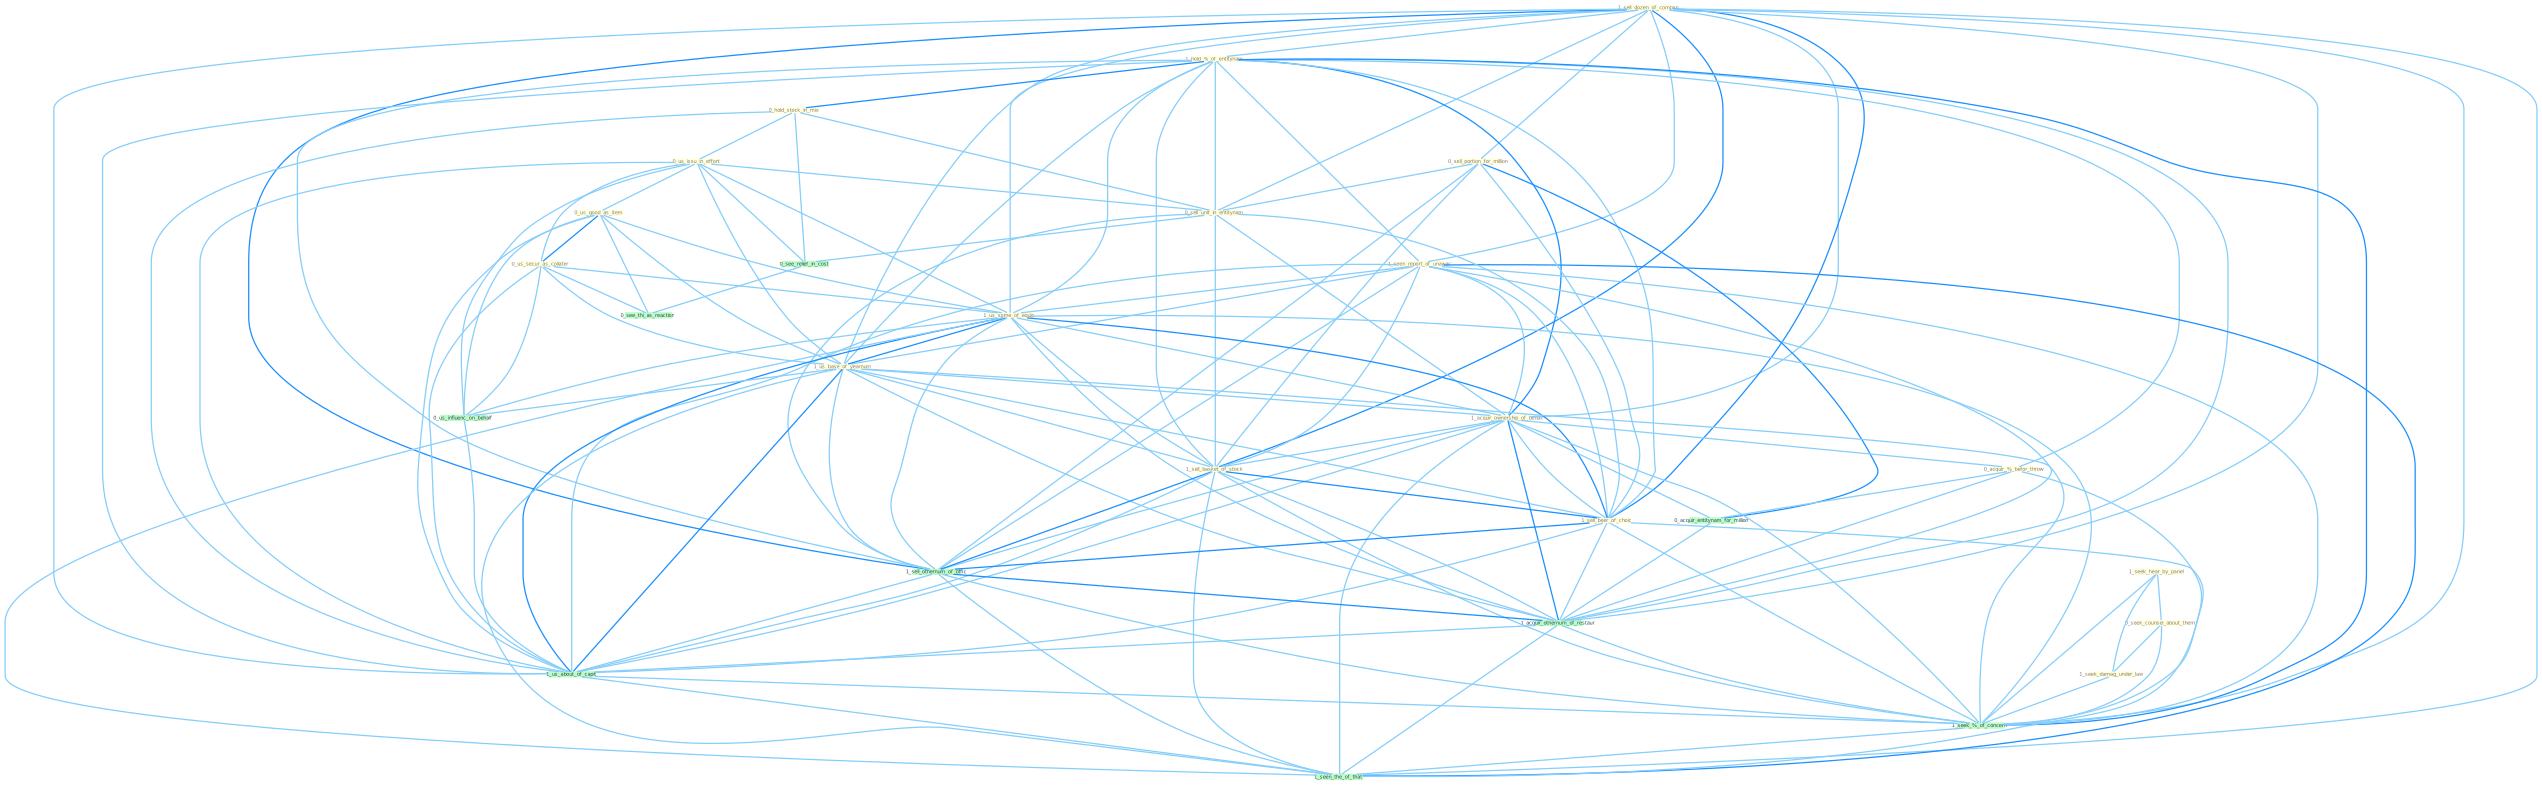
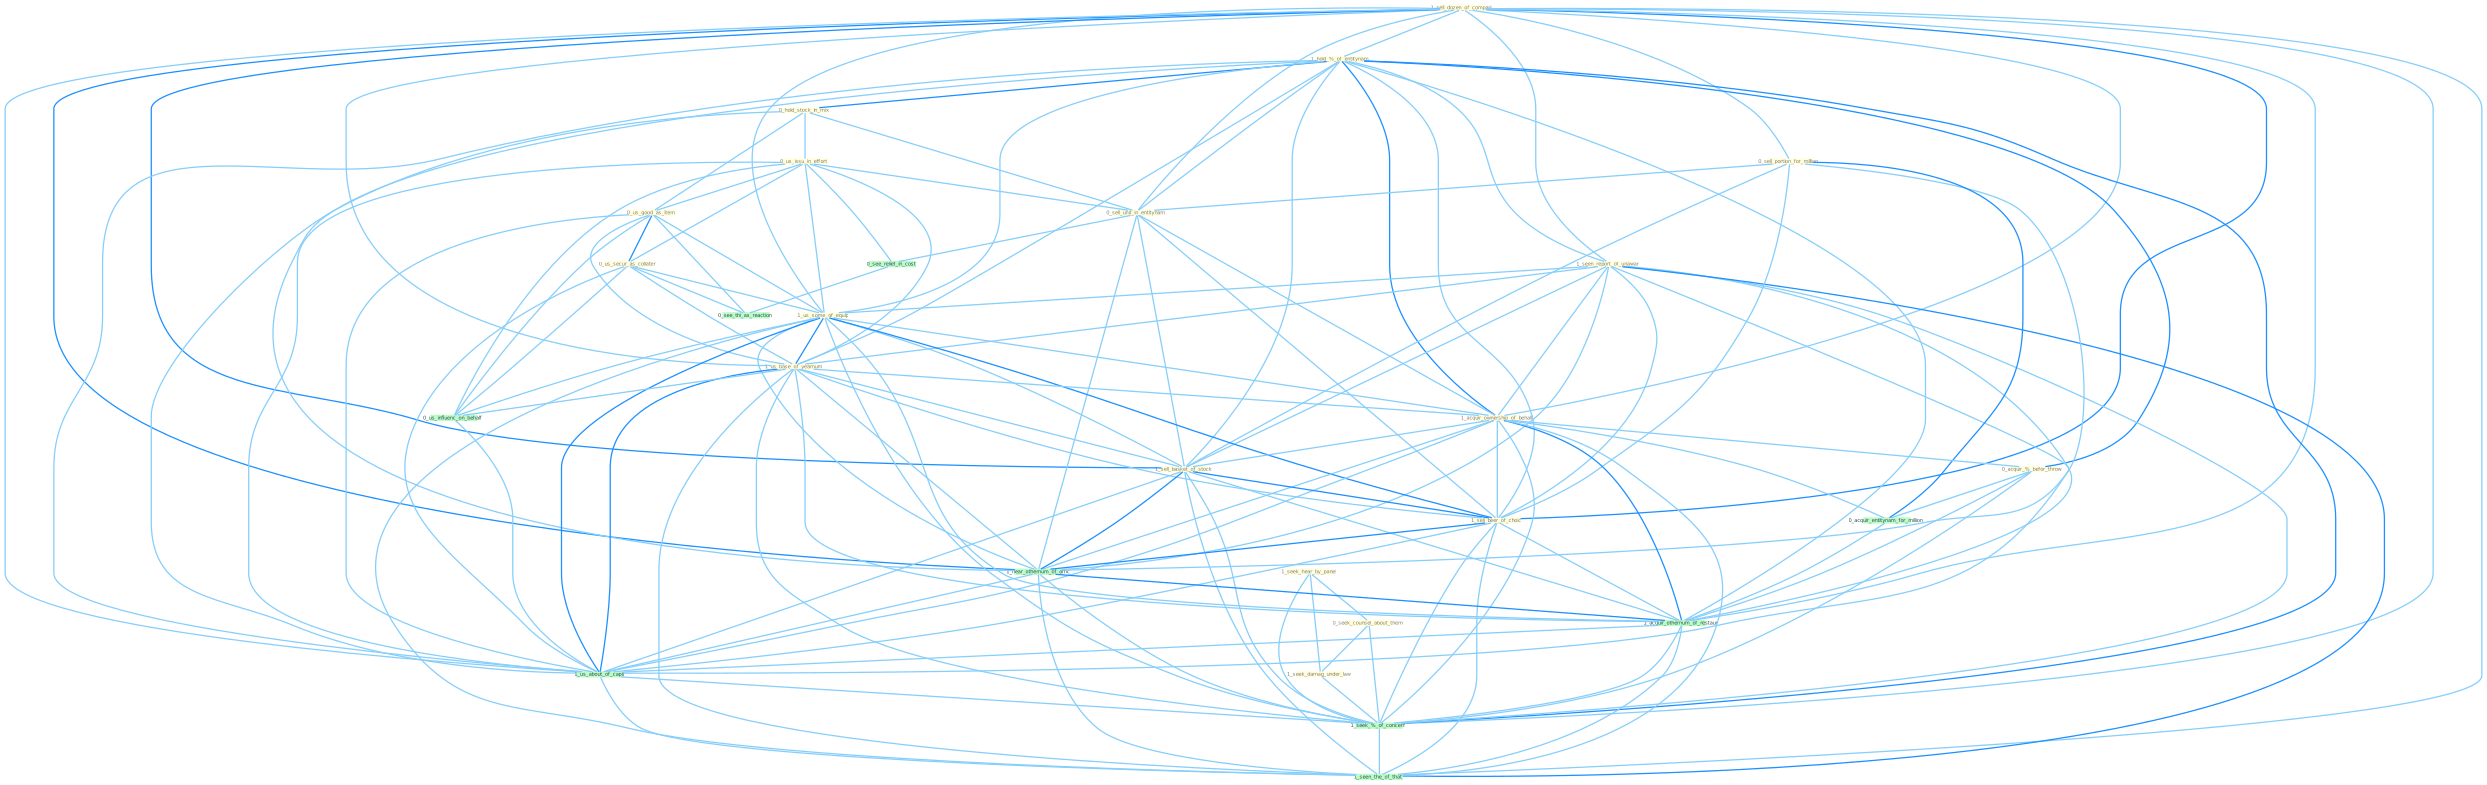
  graph {
    fontname="DejaVu Sans"
    node [color="#ffffe0" fixedsize=true fontcolor="#8b7d6b" fontname="DejaVu Sans" fontsize=4 shape=polygon style=filled]
    edge [color="#87cefa" fontname="DejaVu Sans" w=1]
    "1_sell_dozen_of_compani " [height=.06 width=.5]
    "1_seek_hear_by_panel " [height=.06 width=.5]
    "1_hold_%_of_entitynam " [height=.06 width=.5]
    "0_hold_stock_in_mix " [height=.06 width=.5]
    "0_us_issu_in_effort " [height=.06 width=.5]
    "1_seen_report_of_unawar " [height=.06 width=.5]
    "0_seek_counsel_about_them " [height=.06 width=.5]
    "0_us_good_as_item " [height=.06 width=.5]
    "0_sell_portion_for_million " [height=.06 width=.5]
    "0_sell_unit_in_entitynam " [height=.06 width=.5]
    "0_us_secur_as_collater " [height=.06 width=.5]
    "1_seek_damag_under_law " [height=.06 width=.5]
    "1_us_some_of_equip " [height=.06 width=.5]
    "1_us_base_of_yearnum " [height=.06 width=.5]
    n15 [height=.06 label="1_acquir_ownership_of_behalf" width=.5]
    "1_sell_basket_of_stock " [height=.06 width=.5]
    "1_sell_beer_of_choic " [height=.06 width=.5]
    "0_acquir_%_befor_throw " [height=.06 width=.5]
-   "1_sell_othernum_of_offic " [color="#BDFCC9" fontcolor="#2f4f4f" height=.06 width=.5]
+   "1_sell_othernum_of_offic " [color="#BDFCC9" fontcolor="#2f4f4f" height=.06 width=.5 label="1_hear_othernum_of_offic"]
    "1_acquir_othernum_of_restaur " [color="#BDFCC9" fontcolor="#2f4f4f" height=.06 width=.5]
    n21 [color="#BDFCC9" fontcolor="#2f4f4f" height=.06 label="1_us_about_of_capit" width=.5]
    "1_seek_%_of_concern " [color="#BDFCC9" fontcolor="#2f4f4f" height=.06 width=.5]
    "1_seen_the_of_that " [color="#BDFCC9" fontcolor="#2f4f4f" height=.06 width=.5]
    "0_see_relief_in_cost " [color="#BDFCC9" fontcolor="#2f4f4f" height=.06 width=.5]
    "0_us_influenc_on_behalf " [color="#BDFCC9" fontcolor="#2f4f4f" height=.06 width=.5]
    "0_see_thi_as_reaction " [color="#BDFCC9" fontcolor="#2f4f4f" height=.06 width=.5]
    "0_acquir_entitynam_for_million " [color="#BDFCC9" fontcolor="#2f4f4f" height=.06 width=.5]
    subgraph sub_1 {
      "1_sell_dozen_of_compani "
      "1_seek_hear_by_panel "
      "1_hold_%_of_entitynam "
      "0_hold_stock_in_mix "
      "0_us_issu_in_effort "
      "1_seen_report_of_unawar "
      "0_seek_counsel_about_them "
      "0_us_good_as_item "
      "0_sell_portion_for_million "
      "0_sell_unit_in_entitynam "
      "0_us_secur_as_collater "
      "1_seek_damag_under_law "
      "1_us_some_of_equip "
      "1_us_base_of_yearnum "
      n15
      "1_sell_basket_of_stock "
      "1_sell_beer_of_choic "
      "0_acquir_%_befor_throw "
    }
    subgraph sub_2 {
    }
    "1_sell_dozen_of_compani " -- "1_hold_%_of_entitynam "
    "1_sell_dozen_of_compani " -- "1_seen_report_of_unawar "
    "1_sell_dozen_of_compani " -- "0_sell_portion_for_million "
    "1_sell_dozen_of_compani " -- "0_sell_unit_in_entitynam "
    "1_sell_dozen_of_compani " -- "1_us_some_of_equip "
    "1_sell_dozen_of_compani " -- "1_us_base_of_yearnum "
    "1_sell_dozen_of_compani " -- n15
    "1_sell_dozen_of_compani " -- "1_sell_basket_of_stock " [color="#1e90ff" w=2]
    "1_sell_dozen_of_compani " -- "1_sell_beer_of_choic " [color="#1e90ff" w=2]
    "1_sell_dozen_of_compani " -- "1_sell_othernum_of_offic " [color="#1e90ff" w=2]
    "1_sell_dozen_of_compani " -- "1_acquir_othernum_of_restaur "
    "1_sell_dozen_of_compani " -- n21
    "1_sell_dozen_of_compani " -- "1_seek_%_of_concern "
    "1_sell_dozen_of_compani " -- "1_seen_the_of_that "
    "1_seek_hear_by_panel " -- "0_seek_counsel_about_them "
    "1_seek_hear_by_panel " -- "1_seek_damag_under_law "
    "1_seek_hear_by_panel " -- "1_seek_%_of_concern "
    "1_hold_%_of_entitynam " -- "0_hold_stock_in_mix " [color="#1e90ff"]
    "1_hold_%_of_entitynam " -- "1_seen_report_of_unawar "
    "1_hold_%_of_entitynam " -- "0_sell_unit_in_entitynam "
    "1_hold_%_of_entitynam " -- "1_us_some_of_equip "
    "1_hold_%_of_entitynam " -- "1_us_base_of_yearnum "
    "1_hold_%_of_entitynam " -- n15 [color="#1e90ff" w=2]
    "1_hold_%_of_entitynam " -- "1_sell_basket_of_stock "
    "1_hold_%_of_entitynam " -- "1_sell_beer_of_choic "
-   "1_hold_%_of_entitynam " -- "0_acquir_%_befor_throw "
+   "1_hold_%_of_entitynam " -- "0_acquir_%_befor_throw " [color="#1e90ff"]
    "1_hold_%_of_entitynam " -- "1_sell_othernum_of_offic "
    "1_hold_%_of_entitynam " -- "1_acquir_othernum_of_restaur "
    "1_hold_%_of_entitynam " -- n21
    "1_hold_%_of_entitynam " -- "1_seek_%_of_concern " [color="#1e90ff" w=2]
    "0_hold_stock_in_mix " -- "0_us_issu_in_effort "
    "0_hold_stock_in_mix " -- "0_sell_unit_in_entitynam "
    "0_hold_stock_in_mix " -- n21
-   "0_hold_stock_in_mix " -- "0_see_relief_in_cost "
+   "0_hold_stock_in_mix " -- "0_us_good_as_item "
    "0_us_issu_in_effort " -- "0_us_good_as_item "
    "0_us_issu_in_effort " -- "0_sell_unit_in_entitynam "
    "0_us_issu_in_effort " -- "0_us_secur_as_collater "
    "0_us_issu_in_effort " -- "1_us_some_of_equip "
    "0_us_issu_in_effort " -- "1_us_base_of_yearnum "
    "0_us_issu_in_effort " -- n21
    "0_us_issu_in_effort " -- "0_see_relief_in_cost "
    "0_us_issu_in_effort " -- "0_us_influenc_on_behalf "
    "1_seen_report_of_unawar " -- "1_us_some_of_equip "
    "1_seen_report_of_unawar " -- "1_us_base_of_yearnum "
    "1_seen_report_of_unawar " -- n15
    "1_seen_report_of_unawar " -- "1_sell_basket_of_stock "
    "1_seen_report_of_unawar " -- "1_sell_beer_of_choic "
    "1_seen_report_of_unawar " -- "1_sell_othernum_of_offic "
    "1_seen_report_of_unawar " -- "1_acquir_othernum_of_restaur "
    "1_seen_report_of_unawar " -- n21
    "1_seen_report_of_unawar " -- "1_seek_%_of_concern "
    "1_seen_report_of_unawar " -- "1_seen_the_of_that " [color="#1e90ff" w=2]
    "0_seek_counsel_about_them " -- "1_seek_damag_under_law "
    "0_seek_counsel_about_them " -- "1_seek_%_of_concern "
    "0_us_good_as_item " -- "0_us_secur_as_collater " [color="#1e90ff" w=2]
    "0_us_good_as_item " -- "1_us_some_of_equip "
    "0_us_good_as_item " -- "1_us_base_of_yearnum "
    "0_us_good_as_item " -- n21
    "0_us_good_as_item " -- "0_us_influenc_on_behalf "
    "0_us_good_as_item " -- "0_see_thi_as_reaction "
    "0_sell_portion_for_million " -- "0_sell_unit_in_entitynam "
    "0_sell_portion_for_million " -- "1_sell_basket_of_stock "
    "0_sell_portion_for_million " -- "1_sell_beer_of_choic "
    "0_sell_portion_for_million " -- "1_sell_othernum_of_offic "
    "0_sell_portion_for_million " -- "0_acquir_entitynam_for_million " [color="#1e90ff" w=2]
    "0_sell_unit_in_entitynam " -- n15
    "0_sell_unit_in_entitynam " -- "1_sell_basket_of_stock "
    "0_sell_unit_in_entitynam " -- "1_sell_beer_of_choic "
    "0_sell_unit_in_entitynam " -- "1_sell_othernum_of_offic "
    "0_sell_unit_in_entitynam " -- "0_see_relief_in_cost "
    "0_us_secur_as_collater " -- "1_us_some_of_equip "
    "0_us_secur_as_collater " -- "1_us_base_of_yearnum "
    "0_us_secur_as_collater " -- n21
    "0_us_secur_as_collater " -- "0_us_influenc_on_behalf "
    "0_us_secur_as_collater " -- "0_see_thi_as_reaction "
    "1_seek_damag_under_law " -- "1_seek_%_of_concern "
    "1_us_some_of_equip " -- "1_us_base_of_yearnum " [color="#1e90ff" w=2]
    "1_us_some_of_equip " -- n15
    "1_us_some_of_equip " -- "1_sell_basket_of_stock "
    "1_us_some_of_equip " -- "1_sell_beer_of_choic " [color="#1e90ff"]
    "1_us_some_of_equip " -- "1_sell_othernum_of_offic "
    "1_us_some_of_equip " -- "1_acquir_othernum_of_restaur "
    "1_us_some_of_equip " -- n21 [color="#1e90ff" w=2]
    "1_us_some_of_equip " -- "1_seek_%_of_concern "
    "1_us_some_of_equip " -- "1_seen_the_of_that "
    "1_us_some_of_equip " -- "0_us_influenc_on_behalf "
    "1_us_base_of_yearnum " -- n15
    "1_us_base_of_yearnum " -- "1_sell_basket_of_stock "
    "1_us_base_of_yearnum " -- "1_sell_beer_of_choic "
    "1_us_base_of_yearnum " -- "1_sell_othernum_of_offic "
    "1_us_base_of_yearnum " -- "1_acquir_othernum_of_restaur "
    "1_us_base_of_yearnum " -- n21 [color="#1e90ff" w=2]
    "1_us_base_of_yearnum " -- "1_seek_%_of_concern "
    "1_us_base_of_yearnum " -- "1_seen_the_of_that "
    "1_us_base_of_yearnum " -- "0_us_influenc_on_behalf "
    n15 -- "1_sell_basket_of_stock "
    n15 -- "1_sell_beer_of_choic "
    n15 -- "0_acquir_%_befor_throw "
    n15 -- "1_sell_othernum_of_offic "
    n15 -- "1_acquir_othernum_of_restaur " [color="#1e90ff" w=2]
    n15 -- n21
    n15 -- "1_seek_%_of_concern "
    n15 -- "1_seen_the_of_that "
    n15 -- "0_acquir_entitynam_for_million "
    "1_sell_basket_of_stock " -- "1_sell_beer_of_choic " [color="#1e90ff" w=2]
    "1_sell_basket_of_stock " -- "1_sell_othernum_of_offic " [color="#1e90ff" w=2]
    "1_sell_basket_of_stock " -- "1_acquir_othernum_of_restaur "
    "1_sell_basket_of_stock " -- n21
    "1_sell_basket_of_stock " -- "1_seek_%_of_concern "
    "1_sell_basket_of_stock " -- "1_seen_the_of_that "
    "1_sell_beer_of_choic " -- "1_sell_othernum_of_offic " [color="#1e90ff" w=2]
    "1_sell_beer_of_choic " -- "1_acquir_othernum_of_restaur "
    "1_sell_beer_of_choic " -- n21
    "1_sell_beer_of_choic " -- "1_seek_%_of_concern "
    "1_sell_beer_of_choic " -- "1_seen_the_of_that "
    "0_acquir_%_befor_throw " -- "1_acquir_othernum_of_restaur "
    "0_acquir_%_befor_throw " -- "1_seek_%_of_concern "
    "0_acquir_%_befor_throw " -- "0_acquir_entitynam_for_million "
    "1_sell_othernum_of_offic " -- "1_acquir_othernum_of_restaur " [color="#1e90ff" w=2]
    "1_sell_othernum_of_offic " -- n21
    "1_sell_othernum_of_offic " -- "1_seek_%_of_concern "
    "1_sell_othernum_of_offic " -- "1_seen_the_of_that "
    "1_acquir_othernum_of_restaur " -- n21
    "1_acquir_othernum_of_restaur " -- "1_seek_%_of_concern "
    "1_acquir_othernum_of_restaur " -- "1_seen_the_of_that "
    n21 -- "1_seek_%_of_concern "
    n21 -- "1_seen_the_of_that "
    "1_seek_%_of_concern " -- "1_seen_the_of_that "
    "0_see_relief_in_cost " -- "0_see_thi_as_reaction "
    "0_us_influenc_on_behalf " -- n21
    "0_acquir_entitynam_for_million " -- "1_acquir_othernum_of_restaur "
  }
